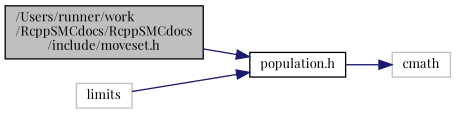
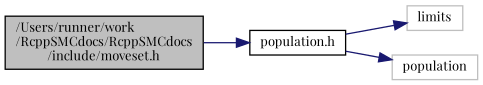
  digraph {
    fontname="Playfair Display"
    rankdir=LR
    node [color=black fillcolor=white fontname="Playfair Display" fontsize=10 shape=record style=filled]
    edge [color=midnightblue fontname="Playfair Display" fontsize=10 labelfontname=Helvetica labelfontsize=10 style=solid]
    n1 [fillcolor=grey75 fontcolor=black height=0.2 label="/Users/runner/work\l/RcppSMCdocs/RcppSMCdocs\l/include/moveset.h" width=0.4]
    n2 [height=0.2 label="population.h" width=0.4]
    n3 [color=grey75 height=0.2 label=limits width=0.4]
-   n4 [color=grey75 height=0.2 label=cmath width=0.4]
+   n4 [color=grey75 height=0.2 label=population width=0.4]
    n1 -> n2
-   n3 -> n2
+   n2 -> n3
    n2 -> n4
  }
